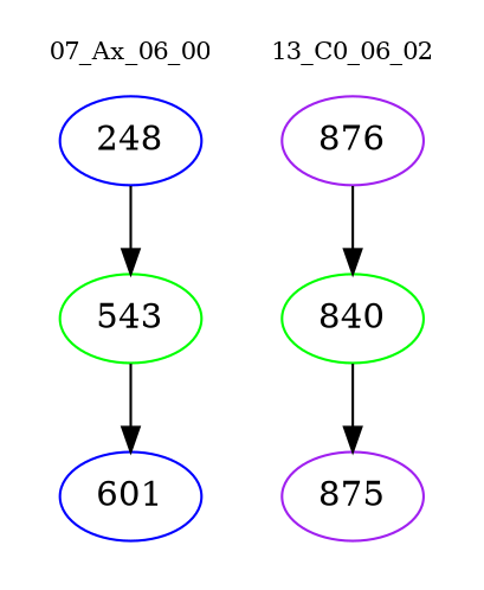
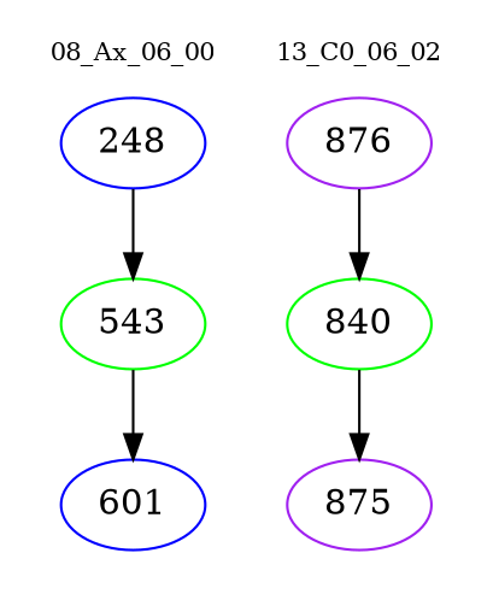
  digraph {
    node [color=blue]
    edge [color=black]
    n1 [label=248]
    n2 [color=green label=543]
    n3 [label=601]
    n4 [color=purple label=876]
    n5 [color=green label=840]
    n6 [color=purple label=875]
    subgraph cluster_1 {
      color=white
      fontsize=10
-     label="07_Ax_06_00"
+     label="08_Ax_06_00"
      n1
      n2
      n3
    }
    subgraph cluster_2 {
      color=white
      fontsize=10
      label="13_C0_06_02"
      n4
      n5
      n6
    }
    n1 -> n2
    n2 -> n3
    n4 -> n5
    n5 -> n6
  }
